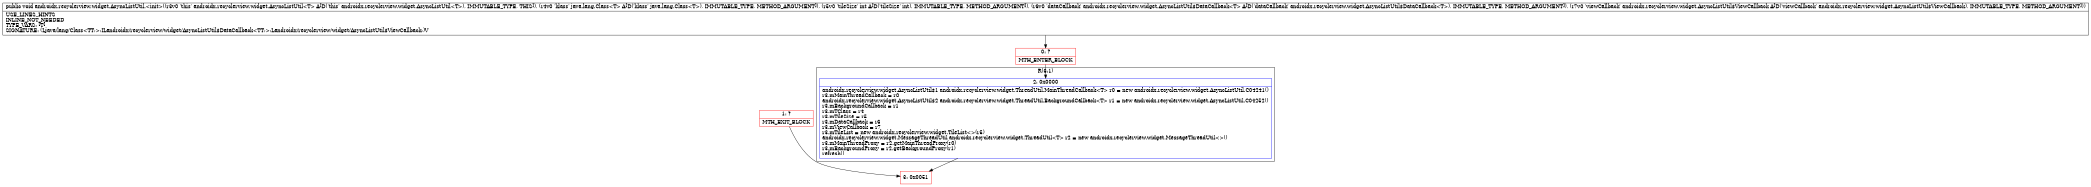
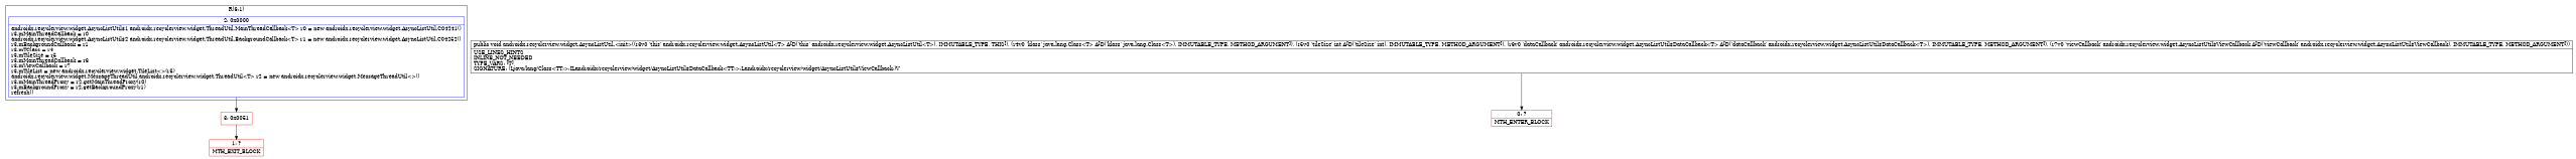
  digraph {
    node [color=red shape=record]
-   n1 [color=blue label="{2\:\ 0x0000|androidx.recyclerview.widget.AsyncListUtil$1 androidx.recyclerview.widget.ThreadUtil.MainThreadCallback\<T\> r0 = new androidx.recyclerview.widget.AsyncListUtil.C04241()\lr3.mMainThreadCallback = r0\landroidx.recyclerview.widget.AsyncListUtil$2 androidx.recyclerview.widget.ThreadUtil.BackgroundCallback\<T\> r1 = new androidx.recyclerview.widget.AsyncListUtil.C04252()\lr3.mBackgroundCallback = r1\lr3.mTClass = r4\lr3.mTileSize = r5\lr3.mDataCallback = r6\lr3.mViewCallback = r7\lr3.mTileList = new androidx.recyclerview.widget.TileList\<\>(r5)\landroidx.recyclerview.widget.MessageThreadUtil androidx.recyclerview.widget.ThreadUtil\<T\> r2 = new androidx.recyclerview.widget.MessageThreadUtil\<\>()\lr3.mMainThreadProxy = r2.getMainThreadProxy(r0)\lr3.mBackgroundProxy = r2.getBackgroundProxy(r1)\lrefresh()\l}"]
+   n1 [color=blue label="{2\:\ 0x0000|androidx.recyclerview.widget.AsyncListUtil$1 androidx.recyclerview.widget.ThreadUtil.MainThreadCallback\<T\> r0 = new androidx.recyclerview.widget.AsyncListUtil.C04241()\lr3.mMainThreadCallback = r0\landroidx.recyclerview.widget.AsyncListUtil$2 androidx.recyclerview.widget.ThreadUtil.BackgroundCallback\<T\> r1 = new androidx.recyclerview.widget.AsyncListUtil.C04252()\lr3.mBackgroundCallback = r1\lr3.mTClass = r4\lr3.mTileSize = r5\lr3.mMainThreadCallback = r6\lr3.mViewCallback = r7\lr3.mTileList = new androidx.recyclerview.widget.TileList\<\>(r5)\landroidx.recyclerview.widget.MessageThreadUtil androidx.recyclerview.widget.ThreadUtil\<T\> r2 = new androidx.recyclerview.widget.MessageThreadUtil\<\>()\lr3.mMainThreadProxy = r2.getMainThreadProxy(r0)\lr3.mBackgroundProxy = r2.getBackgroundProxy(r1)\lrefresh()\l}"]
    n2 [label="{3\:\ 0x0051}"]
    n3 [label="{1\:\ ?|MTH_EXIT_BLOCK\l}"]
    n4 [label="{0\:\ ?|MTH_ENTER_BLOCK\l}"]
    n5 [label="{public void androidx.recyclerview.widget.AsyncListUtil.\<init\>((r3v0 'this' androidx.recyclerview.widget.AsyncListUtil\<T\> A[D('this' androidx.recyclerview.widget.AsyncListUtil\<T\>), IMMUTABLE_TYPE, THIS]), (r4v0 'klass' java.lang.Class\<T\> A[D('klass' java.lang.Class\<T\>), IMMUTABLE_TYPE, METHOD_ARGUMENT]), (r5v0 'tileSize' int A[D('tileSize' int), IMMUTABLE_TYPE, METHOD_ARGUMENT]), (r6v0 'dataCallback' androidx.recyclerview.widget.AsyncListUtil$DataCallback\<T\> A[D('dataCallback' androidx.recyclerview.widget.AsyncListUtil$DataCallback\<T\>), IMMUTABLE_TYPE, METHOD_ARGUMENT]), (r7v0 'viewCallback' androidx.recyclerview.widget.AsyncListUtil$ViewCallback A[D('viewCallback' androidx.recyclerview.widget.AsyncListUtil$ViewCallback), IMMUTABLE_TYPE, METHOD_ARGUMENT]))  | USE_LINES_HINTS\lINLINE_NOT_NEEDED\lTYPE_VARS: [T]\lSIGNATURE: (Ljava\/lang\/Class\<TT;\>;ILandroidx\/recyclerview\/widget\/AsyncListUtil$DataCallback\<TT;\>;Landroidx\/recyclerview\/widget\/AsyncListUtil$ViewCallback;)V\l}" color=""]
    subgraph cluster_1 {
      label="R(6:1)"
      n1
    }
    n1 -> n2
-   n3 -> n2
-   n4 -> n1
+   n2 -> n3
    n5 -> n4
  }
